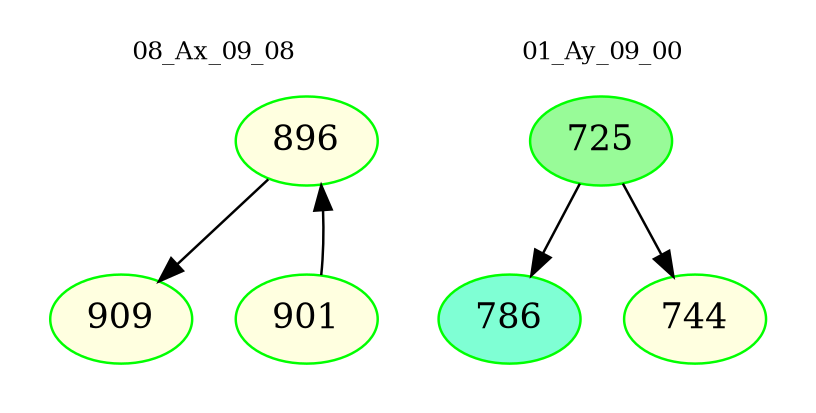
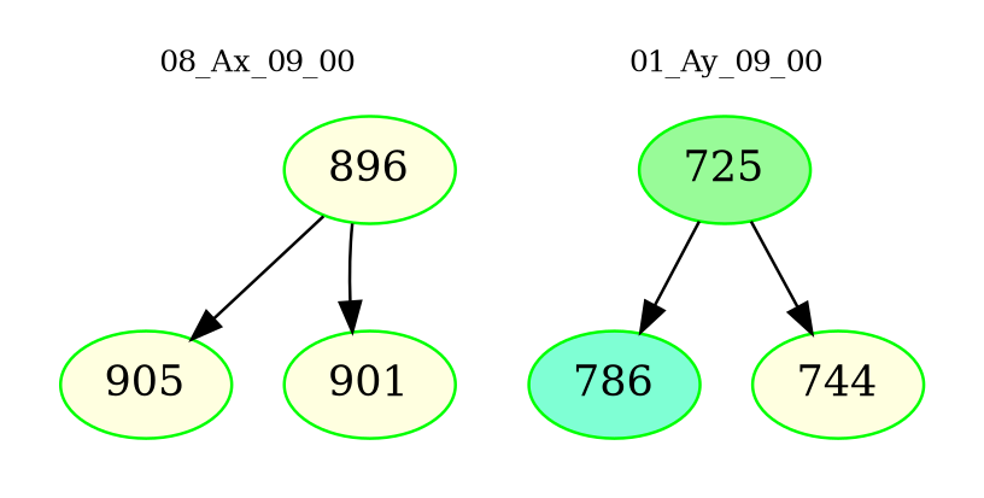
  digraph {
    node [color=green fillcolor=lightyellow style=filled]
    edge [color=black]
    n1 [label=896]
-   n2 [label=909]
+   n2 [label=905]
    n3 [label=901]
    n4 [fillcolor=palegreen label=725]
    n5 [fillcolor=aquamarine label=786]
    n6 [label=744]
    subgraph cluster_1 {
      color=white
      fontsize=10
-     label="08_Ax_09_08"
+     label="08_Ax_09_00"
      n1
      n2
      n3
    }
    subgraph cluster_2 {
      color=white
      fontsize=10
      label="01_Ay_09_00"
      n4
      n5
      n6
    }
    n1 -> n2
-   n3 -> n1
+   n1 -> n3
    n4 -> n5
    n4 -> n6
  }
